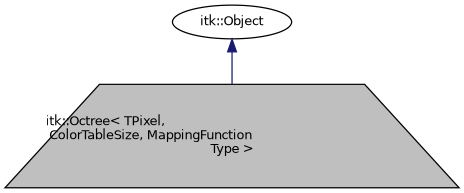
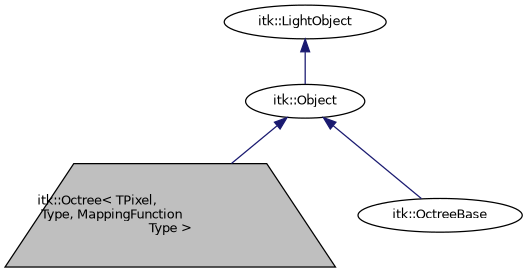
  digraph {
    node [color=black fillcolor=white fontname=Helvetica fontsize=10 shape=ellipse style=filled]
    edge [color=midnightblue dir=back fontname=Helvetica fontsize=10 labelfontname=Helvetica labelfontsize=10 style=solid]
-   n1 [fillcolor=grey75 fontcolor=black height=0.2 label="itk::Octree\< TPixel,\l ColorTableSize, MappingFunction\lType \>" shape=trapezium width=0.4]
+   n1 [fillcolor=grey75 fontcolor=black height=0.2 label="itk::Octree\< TPixel,\l Type, MappingFunction\lType \>" shape=trapezium width=0.4]
+   n2 [height=0.2 label="itk::OctreeBase" width=0.4]
    n3 [height=0.2 label="itk::Object" width=0.4]
+   n4 [height=0.2 label="itk::LightObject" width=0.4]
    n3 -> n1
+   n3 -> n2
+   n4 -> n3
  }
